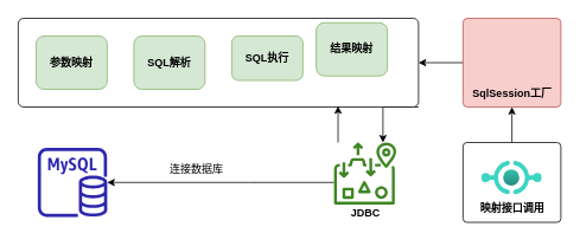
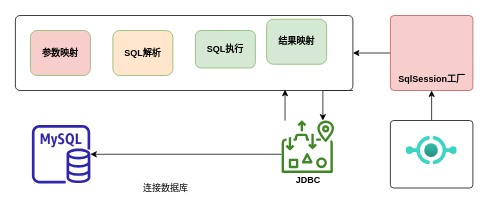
  <mxCell id="0" />
  <mxCell id="1" parent="0" />
  <mxCell id="2" style="edgeStyle=orthogonalEdgeStyle;rounded=0;orthogonalLoop=1;jettySize=auto;html=1;exitX=1;exitY=1;exitDx=0;exitDy=0;" parent="1" source="3" target="18" edge="1"><mxGeometry relative="1" as="geometry"><Array as="points"><mxPoint x="430" y="120" /></Array></mxGeometry></mxCell>
  <mxCell id="3" value="" style="rounded=1;whiteSpace=wrap;html=1;arcSize=6;" parent="1" vertex="1"><mxGeometry x="20" y="20" width="450" height="100" as="geometry" /></mxCell>
- <mxCell id="4" value="&lt;b&gt;参数映射&lt;/b&gt;" style="rounded=1;whiteSpace=wrap;html=1;fillColor=#d5e8d4;strokeColor=#82b366;" parent="1" vertex="1"><mxGeometry x="40" y="40" width="80" height="60" as="geometry" /></mxCell>
- <mxCell id="5" value="&lt;b&gt;SQL解析&lt;/b&gt;" style="rounded=1;whiteSpace=wrap;html=1;fillColor=#d5e8d4;strokeColor=#82b366;" parent="1" vertex="1"><mxGeometry x="150" y="40" width="80" height="60" as="geometry" /></mxCell>
+ <mxCell id="4" value="&lt;b&gt;参数映射&lt;/b&gt;" style="rounded=1;whiteSpace=wrap;html=1;fillColor=#f8cecc;strokeColor=#82b366;" parent="1" vertex="1"><mxGeometry x="40" y="40" width="80" height="60" as="geometry" /></mxCell>
+ <mxCell id="5" value="&lt;b&gt;SQL解析&lt;/b&gt;" style="rounded=1;whiteSpace=wrap;html=1;fillColor=#ffe6cc;strokeColor=#82b366;" parent="1" vertex="1"><mxGeometry x="150" y="40" width="80" height="60" as="geometry" /></mxCell>
  <mxCell id="6" value="&lt;b&gt;SQL执行&lt;/b&gt;" style="rounded=1;whiteSpace=wrap;html=1;fillColor=#d5e8d4;strokeColor=#82b366;" parent="1" vertex="1"><mxGeometry x="260" y="40" width="80" height="50" as="geometry" /></mxCell>
  <mxCell id="7" value="&lt;b&gt;结果映射&lt;/b&gt;" style="rounded=1;whiteSpace=wrap;html=1;fillColor=#d5e8d4;strokeColor=#82b366;" parent="1" vertex="1"><mxGeometry x="355" y="25" width="80" height="60" as="geometry" /></mxCell>
  <mxCell id="8" style="edgeStyle=orthogonalEdgeStyle;rounded=0;orthogonalLoop=1;jettySize=auto;html=1;entryX=1;entryY=0.5;entryDx=0;entryDy=0;" parent="1" source="9" target="3" edge="1"><mxGeometry relative="1" as="geometry" /></mxCell>
  <mxCell id="9" value="" style="rounded=1;whiteSpace=wrap;html=1;arcSize=5;fillColor=#f8cecc;strokeColor=#b85450;" parent="1" vertex="1"><mxGeometry x="520" y="20" width="110" height="100" as="geometry" /></mxCell>
  <mxCell id="10" value="" style="shape=image;html=1;verticalAlign=top;verticalLabelPosition=bottom;labelBackgroundColor=#ffffff;imageAspect=0;aspect=fixed;image=https://cdn2.iconfinder.com/data/icons/competitive-strategy-and-corporate-training/512/171_Consumption_resource_energy_factory_manufacturing_network_cloud_smart_computing-128.png" parent="1" vertex="1"><mxGeometry x="538" y="26" width="74" height="74" as="geometry" /></mxCell>
  <mxCell id="11" value="&lt;b&gt;SqlSession工厂&lt;/b&gt;" style="text;html=1;align=center;verticalAlign=middle;resizable=0;points=[];autosize=1;strokeColor=none;fillColor=none;" parent="1" vertex="1"><mxGeometry x="520" y="90" width="110" height="30" as="geometry" /></mxCell>
  <mxCell id="12" style="edgeStyle=orthogonalEdgeStyle;rounded=0;orthogonalLoop=1;jettySize=auto;html=1;" parent="1" source="13" target="9" edge="1"><mxGeometry relative="1" as="geometry" /></mxCell>
  <mxCell id="13" value="" style="rounded=1;whiteSpace=wrap;html=1;arcSize=5;" parent="1" vertex="1"><mxGeometry x="520" y="160" width="110" height="90" as="geometry" /></mxCell>
- <mxCell id="14" value="&lt;b&gt;映射接口调用&lt;/b&gt;" style="text;html=1;align=center;verticalAlign=middle;resizable=0;points=[];autosize=1;strokeColor=none;fillColor=none;" parent="1" vertex="1"><mxGeometry x="525" y="220" width="100" height="30" as="geometry" /></mxCell>
  <mxCell id="15" value="" style="aspect=fixed;html=1;points=[];align=center;image;fontSize=12;image=img/lib/azure2/other/API_Proxy.svg;" parent="1" vertex="1"><mxGeometry x="541" y="181" width="68" height="38" as="geometry" /></mxCell>
  <mxCell id="16" style="edgeStyle=orthogonalEdgeStyle;rounded=0;orthogonalLoop=1;jettySize=auto;html=1;entryX=0.799;entryY=0.99;entryDx=0;entryDy=0;entryPerimeter=0;" parent="1" source="18" target="3" edge="1"><mxGeometry relative="1" as="geometry"><Array as="points"><mxPoint x="380" y="119" /></Array></mxGeometry></mxCell>
  <mxCell id="17" style="edgeStyle=orthogonalEdgeStyle;rounded=0;orthogonalLoop=1;jettySize=auto;html=1;" parent="1" source="18" target="20" edge="1"><mxGeometry relative="1" as="geometry"><Array as="points"><mxPoint x="280" y="205" /><mxPoint x="280" y="205" /></Array></mxGeometry></mxCell>
  <mxCell id="18" value="" style="sketch=0;outlineConnect=0;fontColor=#232F3E;gradientColor=none;fillColor=#3F8624;strokeColor=none;dashed=0;verticalLabelPosition=bottom;verticalAlign=top;align=center;html=1;fontSize=12;fontStyle=0;aspect=fixed;pointerEvents=1;shape=mxgraph.aws4.elastic_file_system_one_zone;" parent="1" vertex="1"><mxGeometry x="375" y="160" width="70" height="70" as="geometry" /></mxCell>
  <mxCell id="19" value="&lt;b&gt;JDBC&lt;/b&gt;" style="text;html=1;align=center;verticalAlign=middle;resizable=0;points=[];autosize=1;strokeColor=none;fillColor=none;" parent="1" vertex="1"><mxGeometry x="380" y="225" width="60" height="30" as="geometry" /></mxCell>
  <mxCell id="20" value="" style="sketch=0;outlineConnect=0;fontColor=#232F3E;gradientColor=none;fillColor=#2E27AD;strokeColor=none;dashed=0;verticalLabelPosition=bottom;verticalAlign=top;align=center;html=1;fontSize=12;fontStyle=0;aspect=fixed;pointerEvents=1;shape=mxgraph.aws4.rds_mysql_instance;" parent="1" vertex="1"><mxGeometry x="42" y="166" width="78" height="78" as="geometry" /></mxCell>
- <mxCell id="21" value="连接数据库" style="text;html=1;align=center;verticalAlign=middle;resizable=0;points=[];autosize=1;strokeColor=none;fillColor=none;" parent="1" vertex="1"><mxGeometry x="180" y="175" width="80" height="30" as="geometry" /></mxCell>
+ <mxCell id="21" value="连接数据库" style="text;html=1;align=center;verticalAlign=middle;resizable=0;points=[];autosize=1;strokeColor=none;fillColor=none;" parent="1" vertex="1"><mxGeometry x="180" y="235" width="80" height="30" as="geometry" /></mxCell>
